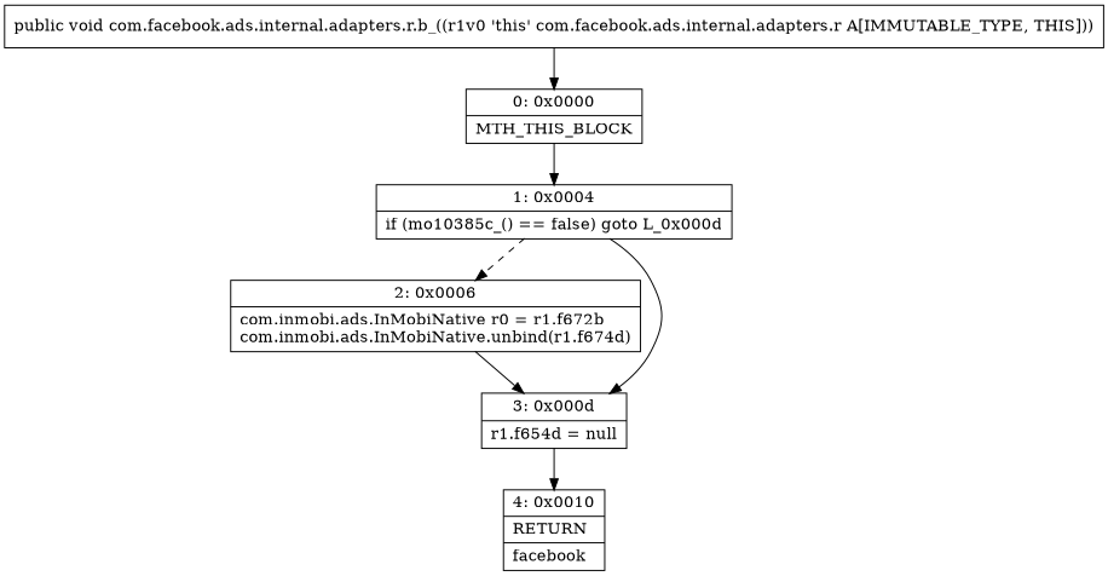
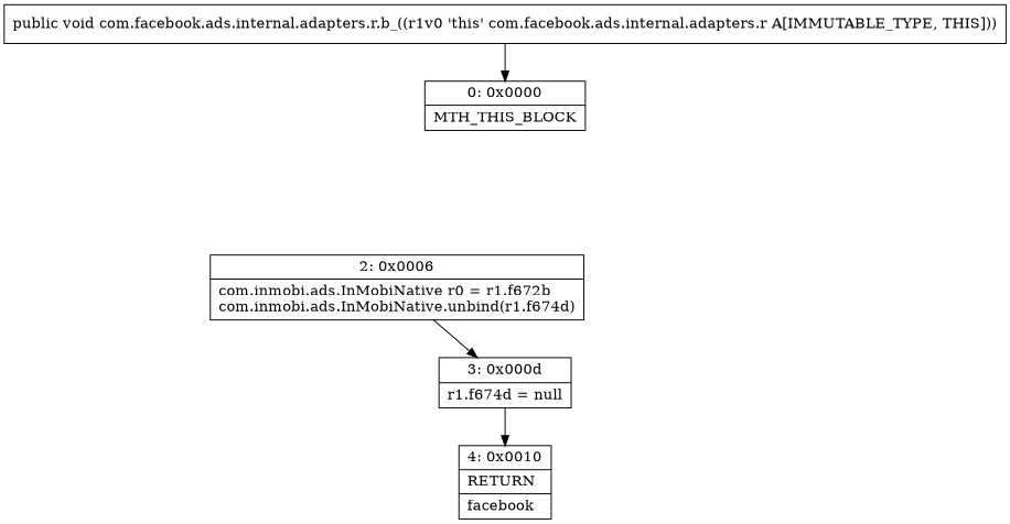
  digraph {
    node [shape=record]
    n1 [label="{0\:\ 0x0000|MTH_THIS_BLOCK\l}"]
-   n2 [label="{1\:\ 0x0004|if (mo10385c_() == false) goto L_0x000d\l}"]
    n3 [label="{2\:\ 0x0006|com.inmobi.ads.InMobiNative r0 = r1.f672b\lcom.inmobi.ads.InMobiNative.unbind(r1.f674d)\l}"]
-   n4 [label="{3\:\ 0x000d|r1.f654d = null\l}"]
+   n4 [label="{3\:\ 0x000d|r1.f674d = null\l}"]
    n5 [label="{4\:\ 0x0010|RETURN\l|facebook\l}"]
    n6 [label="{public void com.facebook.ads.internal.adapters.r.b_((r1v0 'this' com.facebook.ads.internal.adapters.r A[IMMUTABLE_TYPE, THIS])) }"]
-   n1 -> n2
-   n2 -> n3 [style=dashed]
-   n2 -> n4
    n3 -> n4
    n4 -> n5
    n6 -> n1
  }
